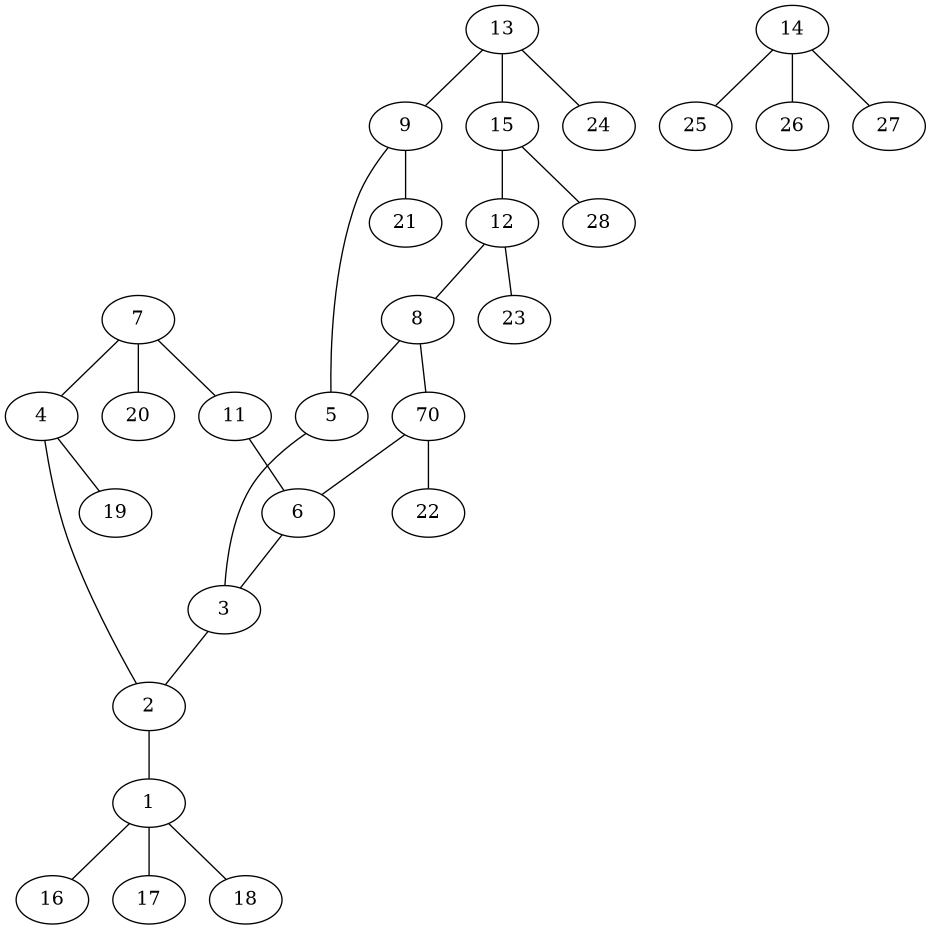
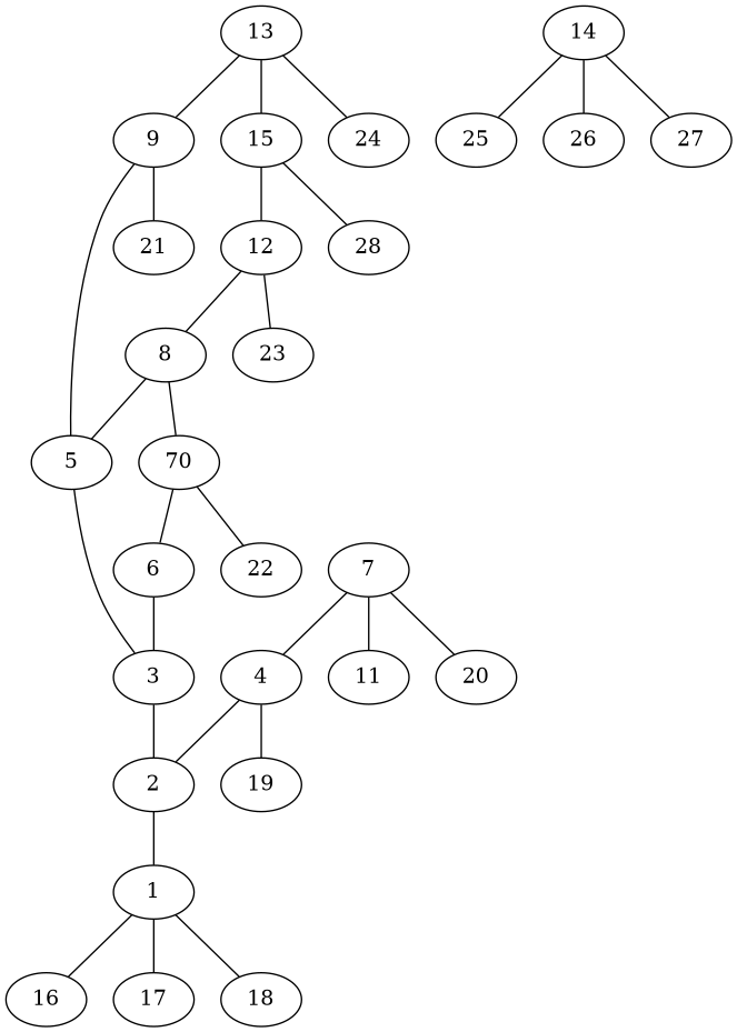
  graph {
    fontname="DejaVu Serif"
    node [chem=C fontname="DejaVu Serif"]
    edge [fontname="DejaVu Serif" valence=1]
    16 [chem=H]
    1
    17 [chem=H]
    18 [chem=H]
    2
    3
    4
    19 [chem=H]
    5
    6
    7
    11
    20 [chem=H]
    8
    n15 [chem=N label=70]
    22 [chem=H]
    9
    21 [chem=H]
    12
    23 [chem=H]
    13
    15
    24 [chem=H]
    28 [chem=H]
    25 [chem=H]
    14
    26 [chem=H]
    27 [chem=H]
    1 -- 16
    1 -- 17
    1 -- 18
    2 -- 1
    3 -- 2 [valence=2]
    4 -- 2
    4 -- 19
    5 -- 3
    6 -- 3
    7 -- 4 [valence=2]
    7 -- 11
    7 -- 20
-   11 -- 6 [valence=2]
    8 -- 5 [valence=2]
    8 -- n15
    n15 -- 6
    n15 -- 22
    9 -- 5
    9 -- 21
    12 -- 8
    12 -- 23
    13 -- 9 [valence=2]
    13 -- 15
    13 -- 24
    15 -- 12 [valence=2]
    15 -- 28
    14 -- 25
    14 -- 26
    14 -- 27
  }
